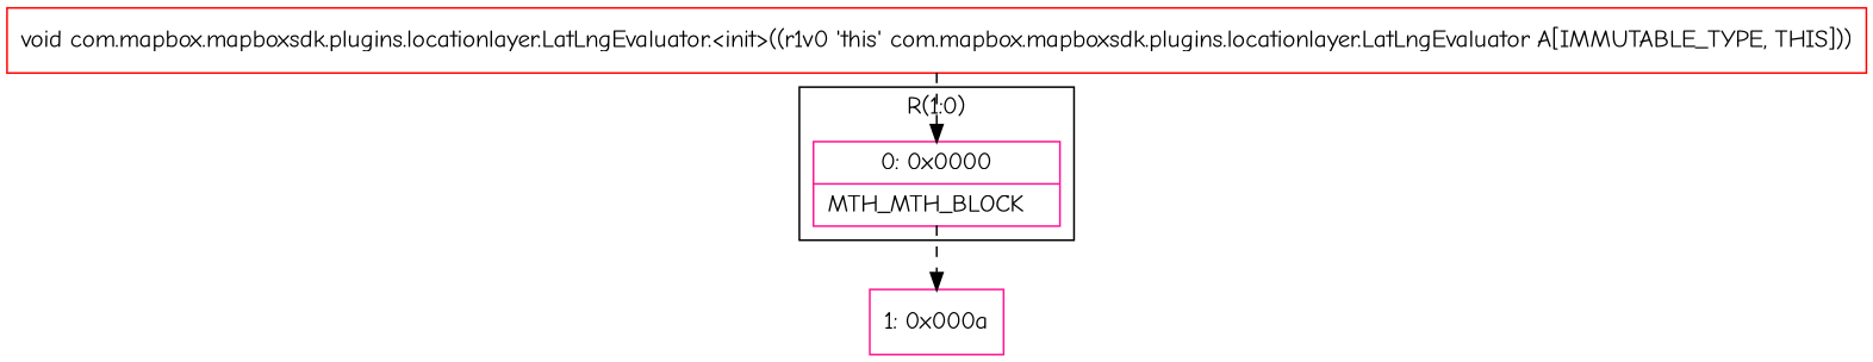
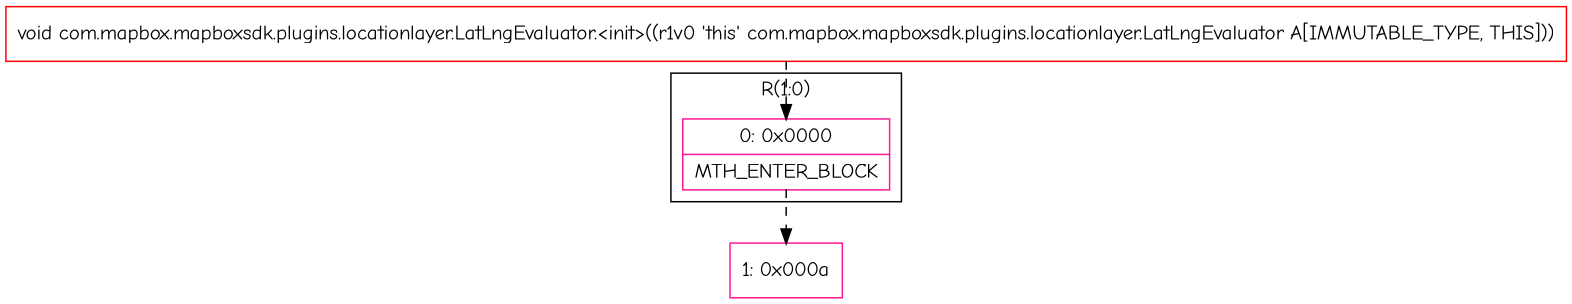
  digraph {
    fontname="Comic Neue"
    node [color=deeppink shape=record fontname="Comic Neue"]
    edge [style=dashed fontname="Comic Neue"]
-   n1 [label="{0\:\ 0x0000|MTH_MTH_BLOCK\l}"]
+   n1 [label="{0\:\ 0x0000|MTH_ENTER_BLOCK\l}"]
    n2 [label="{1\:\ 0x000a}"]
    n3 [label="{void com.mapbox.mapboxsdk.plugins.locationlayer.LatLngEvaluator.\<init\>((r1v0 'this' com.mapbox.mapboxsdk.plugins.locationlayer.LatLngEvaluator A[IMMUTABLE_TYPE, THIS])) }" color=red]
    subgraph cluster_1 {
      label="R(1:0)"
      n1
    }
    n1 -> n2
    n3 -> n1
  }
